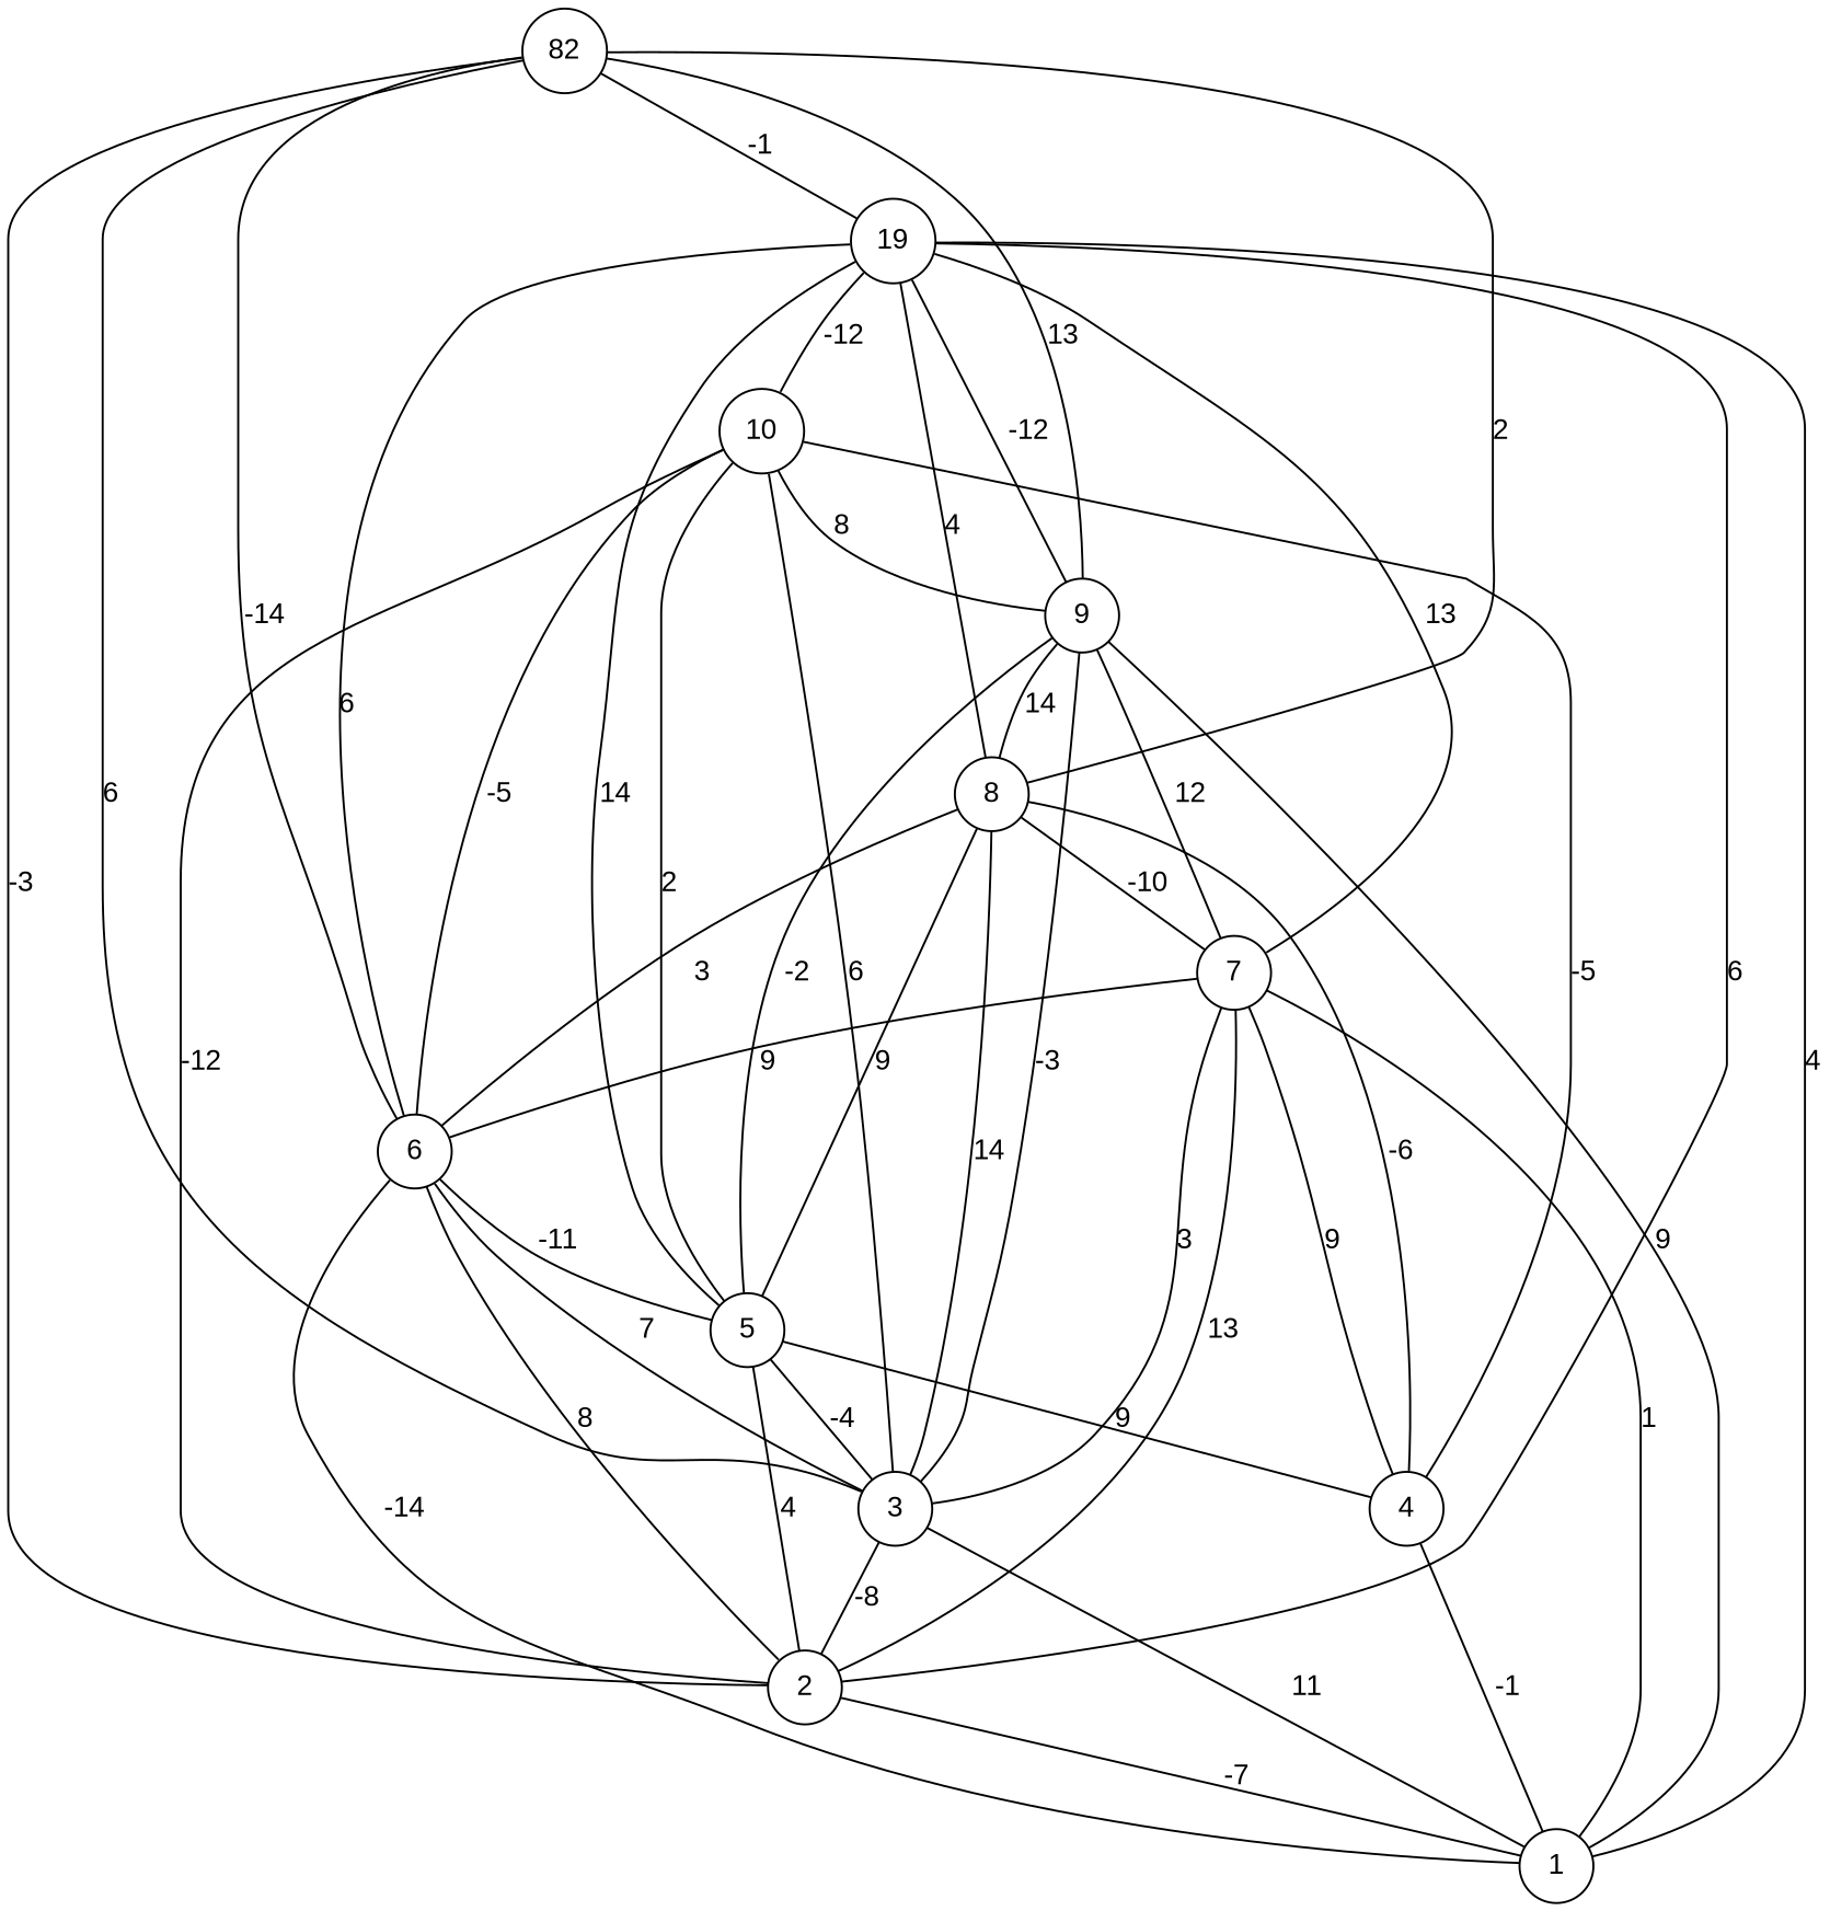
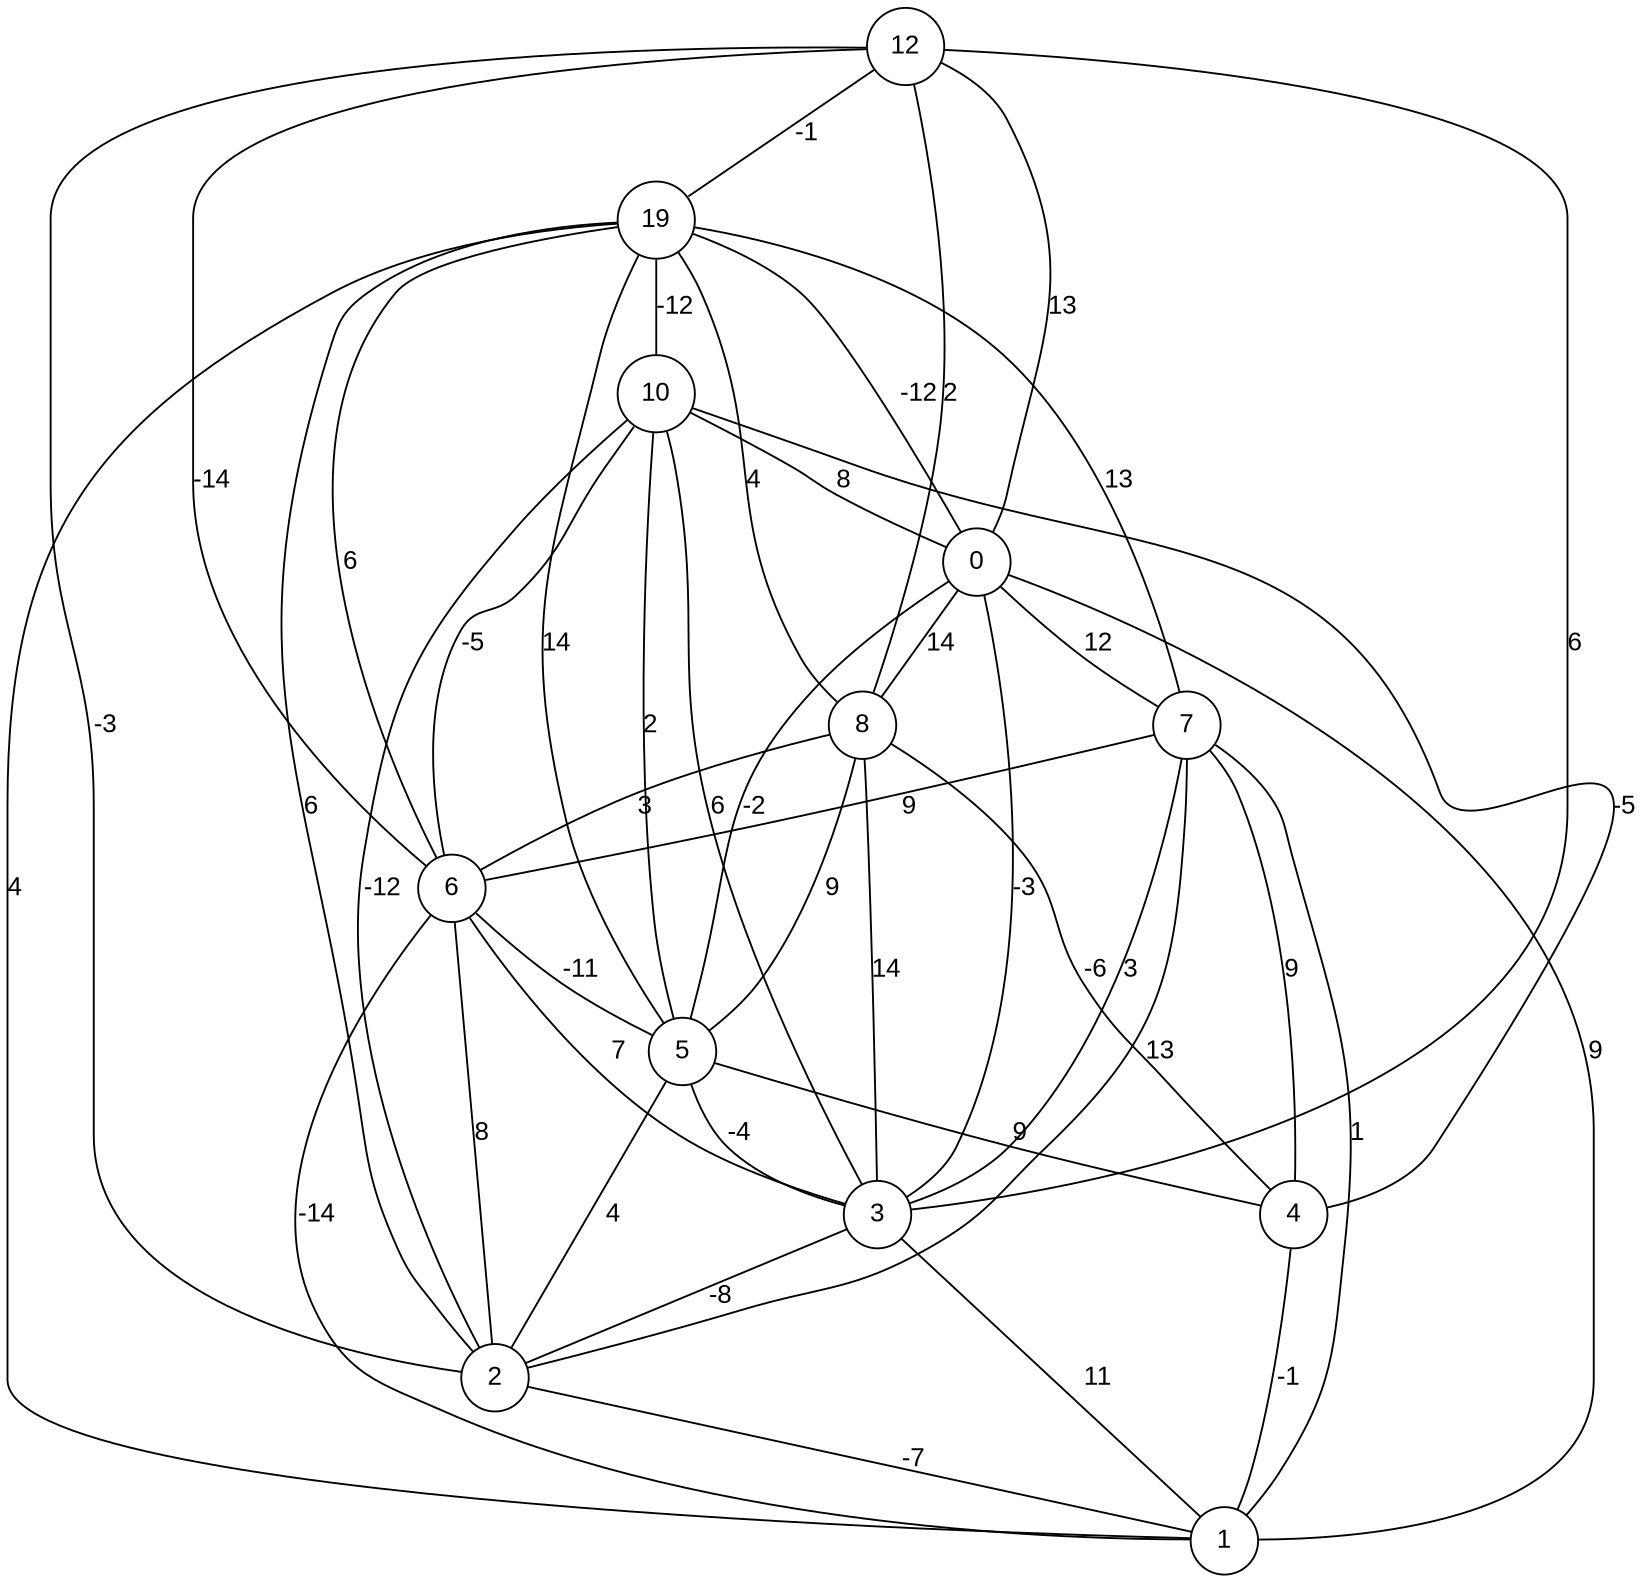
  graph {
    fontname="Liberation Sans"
    node [fontname="Liberation Sans" shape=circle]
    edge [fontname="Liberation Sans"]
-   12 [label=82]
+   12
    2
    3
    6
    8
-   9
+   9 [label=0]
    n7 [label=19]
    1
    5
    7
    4
    10
    12 -- 2 [label=-3]
    12 -- 3 [label=6]
    12 -- 6 [label=-14]
    12 -- 8 [label=2]
    12 -- 9 [label=13]
    12 -- n7 [label=-1]
    2 -- 1 [label=-7]
    3 -- 2 [label=-8]
    3 -- 1 [label=11]
    6 -- 2 [label=8]
    6 -- 3 [label=7]
    6 -- 1 [label=-14]
    6 -- 5 [label=-11]
    8 -- 3 [label=14]
    8 -- 6 [label=3]
    8 -- 5 [label=9]
-   8 -- 7 [label=-10]
    8 -- 4 [label=-6]
    9 -- 3 [label=-3]
    9 -- 8 [label=14]
    9 -- 1 [label=9]
    9 -- 5 [label=-2]
    9 -- 7 [label=12]
    n7 -- 2 [label=6]
    n7 -- 6 [label=6]
    n7 -- 8 [label=4]
    n7 -- 9 [label=-12]
    n7 -- 1 [label=4]
    n7 -- 5 [label=14]
    n7 -- 7 [label=13]
    n7 -- 10 [label=-12]
    5 -- 2 [label=4]
    5 -- 3 [label=-4]
    5 -- 4 [label=9]
    7 -- 2 [label=13]
    7 -- 3 [label=3]
    7 -- 6 [label=9]
    7 -- 1 [label=1]
    7 -- 4 [label=9]
    4 -- 1 [label=-1]
    10 -- 2 [label=-12]
    10 -- 3 [label=6]
    10 -- 6 [label=-5]
    10 -- 9 [label=8]
    10 -- 5 [label=2]
    10 -- 4 [label=-5]
  }
